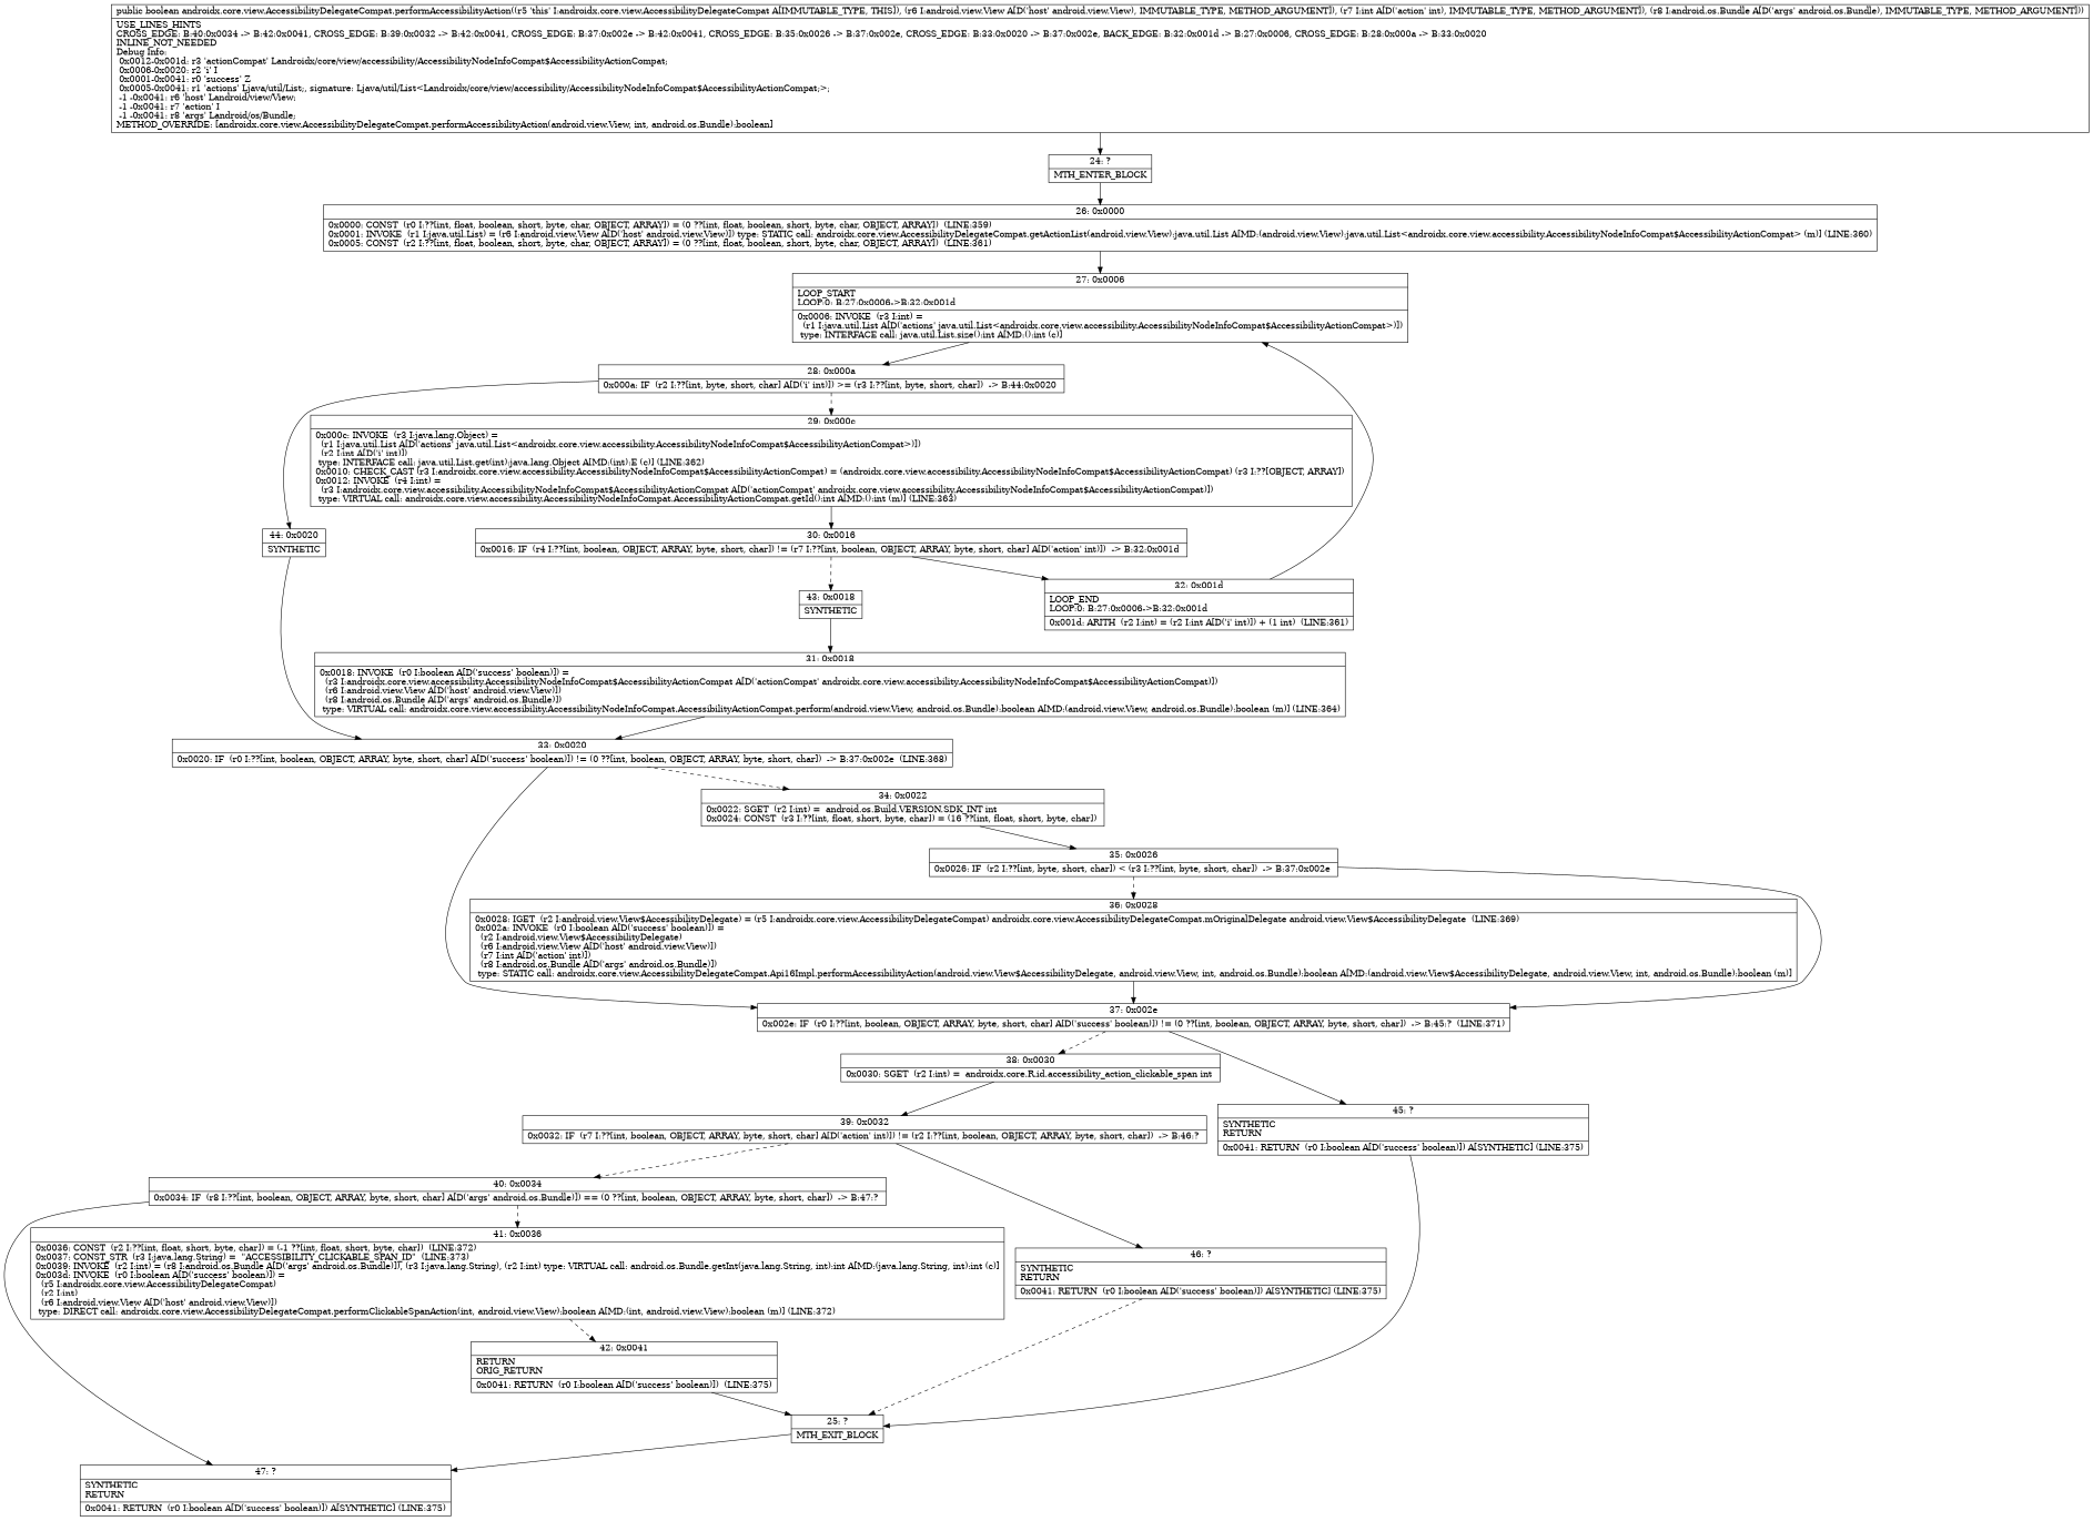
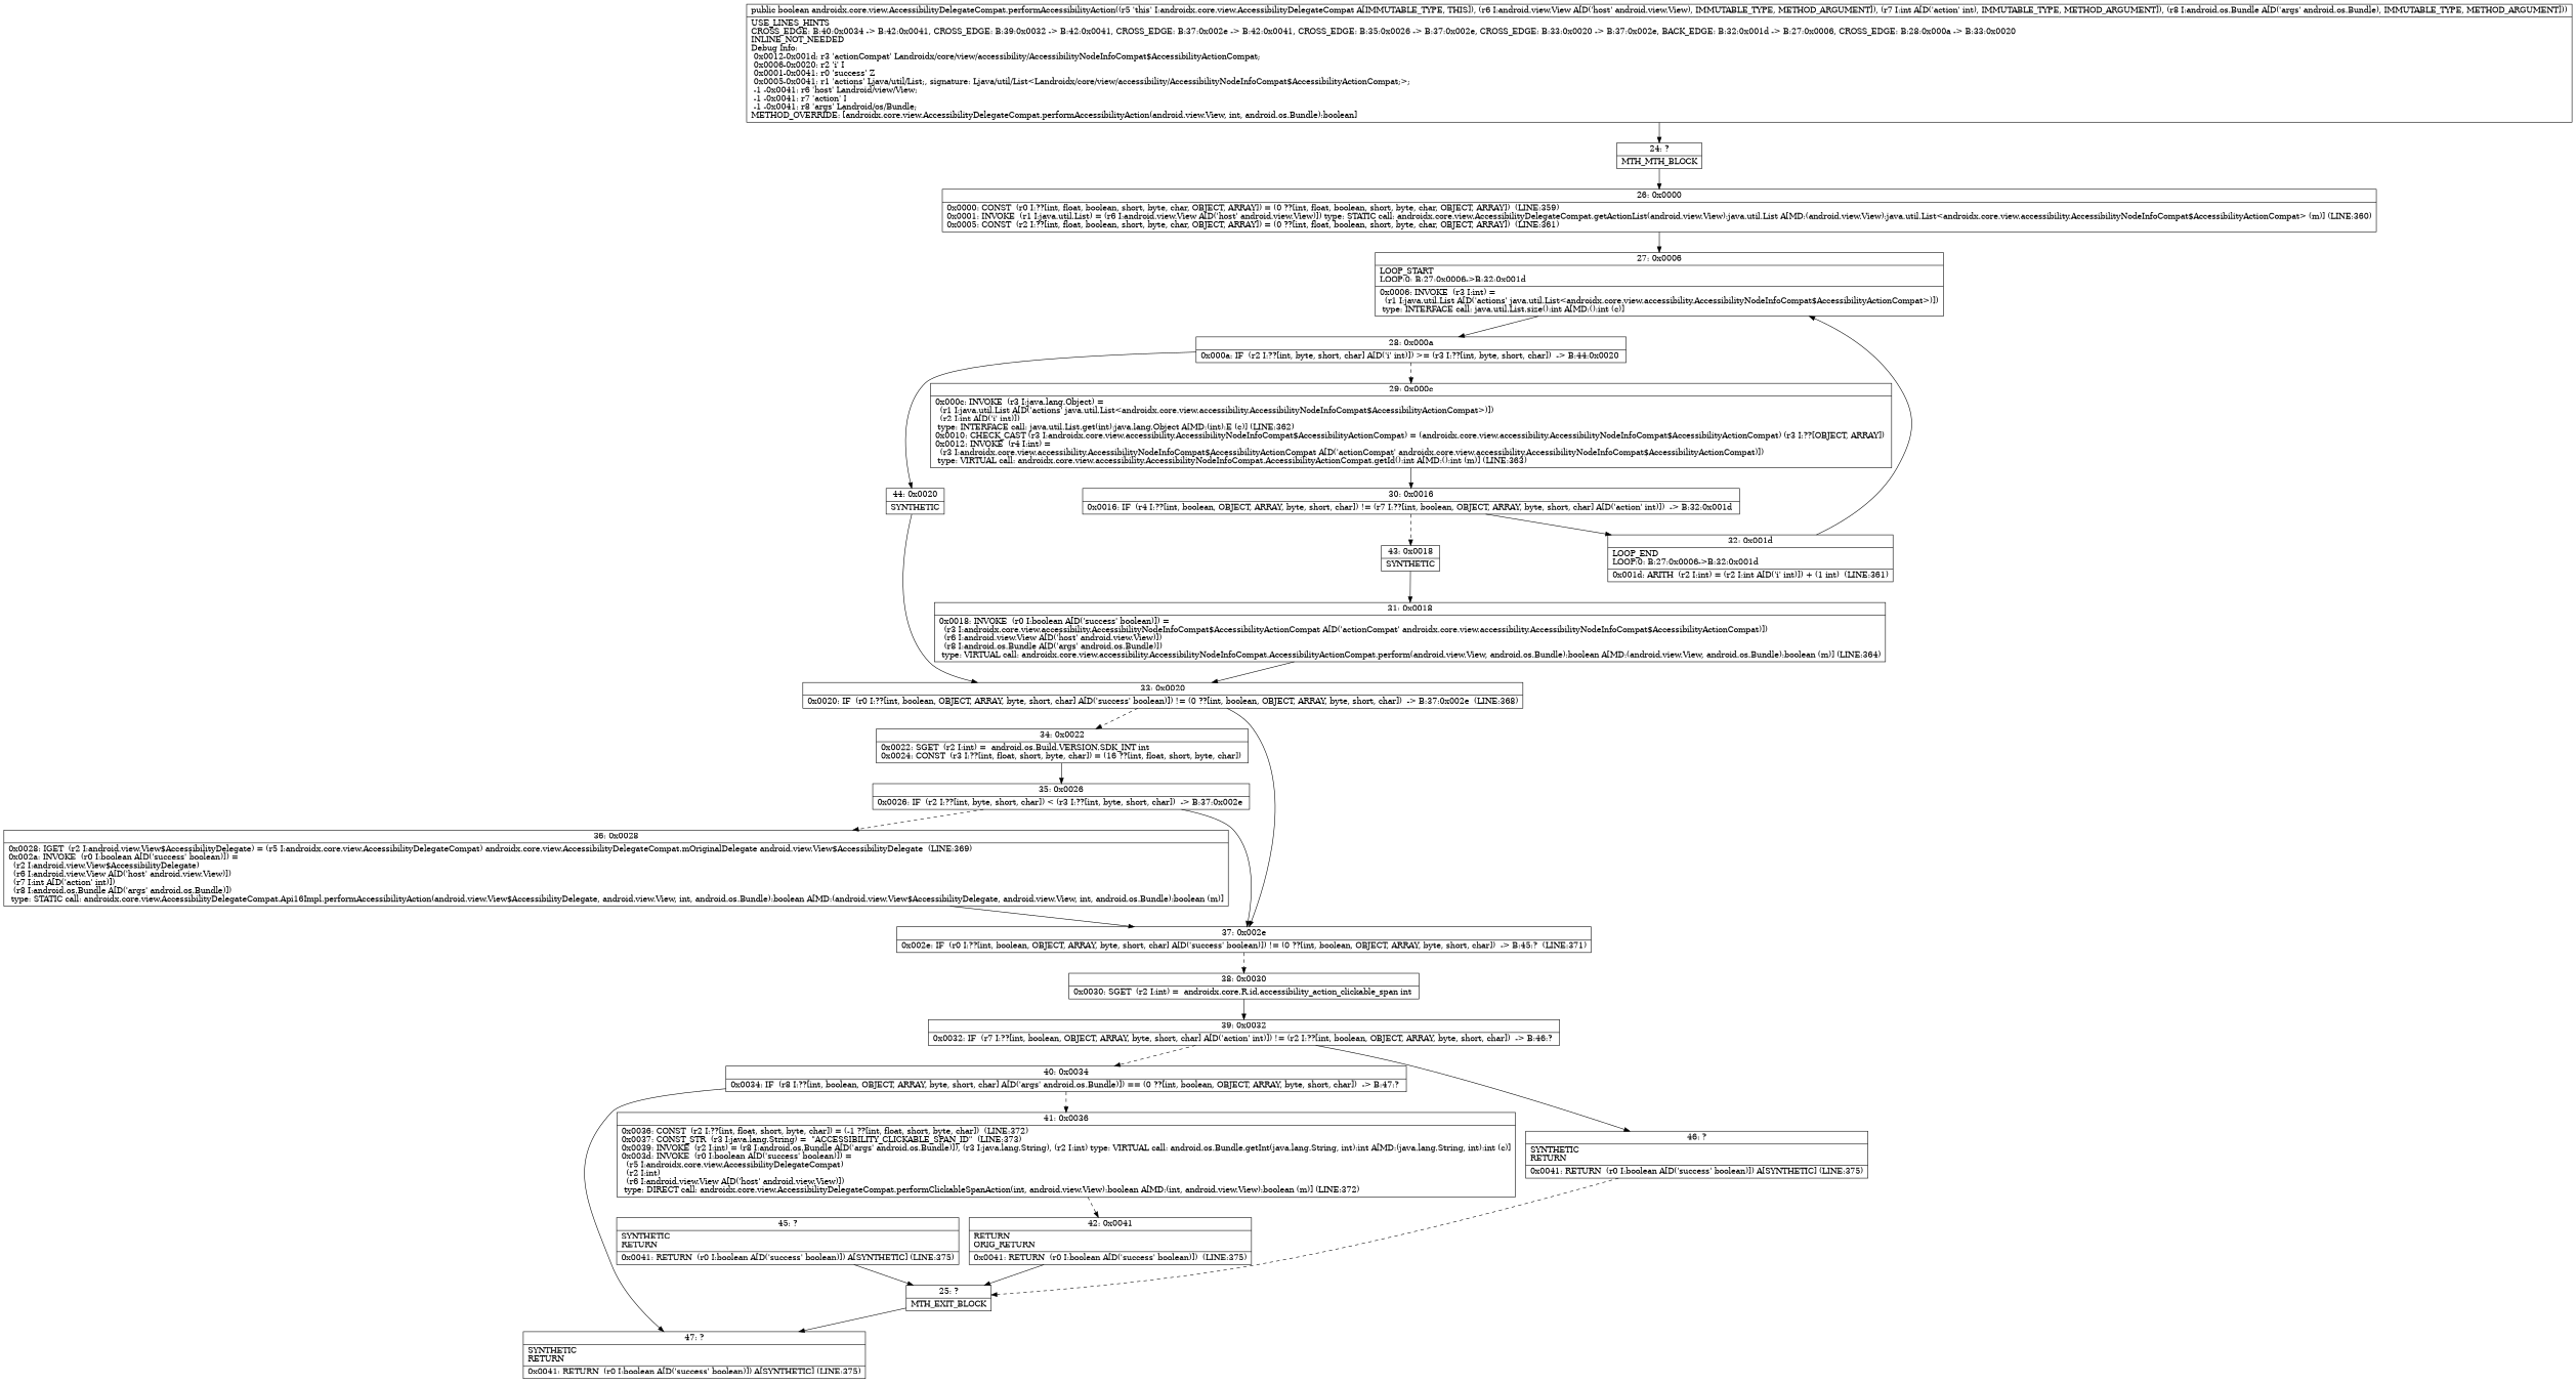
  digraph {
    node [shape=record]
-   n1 [label="{24\:\ ?|MTH_ENTER_BLOCK\l}"]
+   n1 [label="{24\:\ ?|MTH_MTH_BLOCK\l}"]
    n2 [label="{26\:\ 0x0000|0x0000: CONST  (r0 I:??[int, float, boolean, short, byte, char, OBJECT, ARRAY]) = (0 ??[int, float, boolean, short, byte, char, OBJECT, ARRAY])  (LINE:359)\l0x0001: INVOKE  (r1 I:java.util.List) = (r6 I:android.view.View A[D('host' android.view.View)]) type: STATIC call: androidx.core.view.AccessibilityDelegateCompat.getActionList(android.view.View):java.util.List A[MD:(android.view.View):java.util.List\<androidx.core.view.accessibility.AccessibilityNodeInfoCompat$AccessibilityActionCompat\> (m)] (LINE:360)\l0x0005: CONST  (r2 I:??[int, float, boolean, short, byte, char, OBJECT, ARRAY]) = (0 ??[int, float, boolean, short, byte, char, OBJECT, ARRAY])  (LINE:361)\l}"]
    n3 [label="{27\:\ 0x0006|LOOP_START\lLOOP:0: B:27:0x0006\-\>B:32:0x001d\l|0x0006: INVOKE  (r3 I:int) = \l  (r1 I:java.util.List A[D('actions' java.util.List\<androidx.core.view.accessibility.AccessibilityNodeInfoCompat$AccessibilityActionCompat\>)])\l type: INTERFACE call: java.util.List.size():int A[MD:():int (c)]\l}"]
    n4 [label="{28\:\ 0x000a|0x000a: IF  (r2 I:??[int, byte, short, char] A[D('i' int)]) \>= (r3 I:??[int, byte, short, char])  \-\> B:44:0x0020 \l}"]
    n5 [label="{29\:\ 0x000c|0x000c: INVOKE  (r3 I:java.lang.Object) = \l  (r1 I:java.util.List A[D('actions' java.util.List\<androidx.core.view.accessibility.AccessibilityNodeInfoCompat$AccessibilityActionCompat\>)])\l  (r2 I:int A[D('i' int)])\l type: INTERFACE call: java.util.List.get(int):java.lang.Object A[MD:(int):E (c)] (LINE:362)\l0x0010: CHECK_CAST (r3 I:androidx.core.view.accessibility.AccessibilityNodeInfoCompat$AccessibilityActionCompat) = (androidx.core.view.accessibility.AccessibilityNodeInfoCompat$AccessibilityActionCompat) (r3 I:??[OBJECT, ARRAY]) \l0x0012: INVOKE  (r4 I:int) = \l  (r3 I:androidx.core.view.accessibility.AccessibilityNodeInfoCompat$AccessibilityActionCompat A[D('actionCompat' androidx.core.view.accessibility.AccessibilityNodeInfoCompat$AccessibilityActionCompat)])\l type: VIRTUAL call: androidx.core.view.accessibility.AccessibilityNodeInfoCompat.AccessibilityActionCompat.getId():int A[MD:():int (m)] (LINE:363)\l}"]
    n6 [label="{44\:\ 0x0020|SYNTHETIC\l}"]
    n7 [label="{30\:\ 0x0016|0x0016: IF  (r4 I:??[int, boolean, OBJECT, ARRAY, byte, short, char]) != (r7 I:??[int, boolean, OBJECT, ARRAY, byte, short, char] A[D('action' int)])  \-\> B:32:0x001d \l}"]
    n8 [label="{33\:\ 0x0020|0x0020: IF  (r0 I:??[int, boolean, OBJECT, ARRAY, byte, short, char] A[D('success' boolean)]) != (0 ??[int, boolean, OBJECT, ARRAY, byte, short, char])  \-\> B:37:0x002e  (LINE:368)\l}"]
    n9 [label="{32\:\ 0x001d|LOOP_END\lLOOP:0: B:27:0x0006\-\>B:32:0x001d\l|0x001d: ARITH  (r2 I:int) = (r2 I:int A[D('i' int)]) + (1 int)  (LINE:361)\l}"]
    n10 [label="{43\:\ 0x0018|SYNTHETIC\l}"]
    n11 [label="{31\:\ 0x0018|0x0018: INVOKE  (r0 I:boolean A[D('success' boolean)]) = \l  (r3 I:androidx.core.view.accessibility.AccessibilityNodeInfoCompat$AccessibilityActionCompat A[D('actionCompat' androidx.core.view.accessibility.AccessibilityNodeInfoCompat$AccessibilityActionCompat)])\l  (r6 I:android.view.View A[D('host' android.view.View)])\l  (r8 I:android.os.Bundle A[D('args' android.os.Bundle)])\l type: VIRTUAL call: androidx.core.view.accessibility.AccessibilityNodeInfoCompat.AccessibilityActionCompat.perform(android.view.View, android.os.Bundle):boolean A[MD:(android.view.View, android.os.Bundle):boolean (m)] (LINE:364)\l}"]
    n12 [label="{34\:\ 0x0022|0x0022: SGET  (r2 I:int) =  android.os.Build.VERSION.SDK_INT int \l0x0024: CONST  (r3 I:??[int, float, short, byte, char]) = (16 ??[int, float, short, byte, char]) \l}"]
    n13 [label="{37\:\ 0x002e|0x002e: IF  (r0 I:??[int, boolean, OBJECT, ARRAY, byte, short, char] A[D('success' boolean)]) != (0 ??[int, boolean, OBJECT, ARRAY, byte, short, char])  \-\> B:45:?  (LINE:371)\l}"]
    n14 [label="{35\:\ 0x0026|0x0026: IF  (r2 I:??[int, byte, short, char]) \< (r3 I:??[int, byte, short, char])  \-\> B:37:0x002e \l}"]
    n15 [label="{38\:\ 0x0030|0x0030: SGET  (r2 I:int) =  androidx.core.R.id.accessibility_action_clickable_span int \l}"]
    n16 [label="{45\:\ ?|SYNTHETIC\lRETURN\l|0x0041: RETURN  (r0 I:boolean A[D('success' boolean)]) A[SYNTHETIC] (LINE:375)\l}"]
    n17 [label="{36\:\ 0x0028|0x0028: IGET  (r2 I:android.view.View$AccessibilityDelegate) = (r5 I:androidx.core.view.AccessibilityDelegateCompat) androidx.core.view.AccessibilityDelegateCompat.mOriginalDelegate android.view.View$AccessibilityDelegate  (LINE:369)\l0x002a: INVOKE  (r0 I:boolean A[D('success' boolean)]) = \l  (r2 I:android.view.View$AccessibilityDelegate)\l  (r6 I:android.view.View A[D('host' android.view.View)])\l  (r7 I:int A[D('action' int)])\l  (r8 I:android.os.Bundle A[D('args' android.os.Bundle)])\l type: STATIC call: androidx.core.view.AccessibilityDelegateCompat.Api16Impl.performAccessibilityAction(android.view.View$AccessibilityDelegate, android.view.View, int, android.os.Bundle):boolean A[MD:(android.view.View$AccessibilityDelegate, android.view.View, int, android.os.Bundle):boolean (m)]\l}"]
    n18 [label="{39\:\ 0x0032|0x0032: IF  (r7 I:??[int, boolean, OBJECT, ARRAY, byte, short, char] A[D('action' int)]) != (r2 I:??[int, boolean, OBJECT, ARRAY, byte, short, char])  \-\> B:46:? \l}"]
    n19 [label="{25\:\ ?|MTH_EXIT_BLOCK\l}"]
    n20 [label="{40\:\ 0x0034|0x0034: IF  (r8 I:??[int, boolean, OBJECT, ARRAY, byte, short, char] A[D('args' android.os.Bundle)]) == (0 ??[int, boolean, OBJECT, ARRAY, byte, short, char])  \-\> B:47:? \l}"]
    n21 [label="{46\:\ ?|SYNTHETIC\lRETURN\l|0x0041: RETURN  (r0 I:boolean A[D('success' boolean)]) A[SYNTHETIC] (LINE:375)\l}"]
    n22 [label="{41\:\ 0x0036|0x0036: CONST  (r2 I:??[int, float, short, byte, char]) = (\-1 ??[int, float, short, byte, char])  (LINE:372)\l0x0037: CONST_STR  (r3 I:java.lang.String) =  \"ACCESSIBILITY_CLICKABLE_SPAN_ID\"  (LINE:373)\l0x0039: INVOKE  (r2 I:int) = (r8 I:android.os.Bundle A[D('args' android.os.Bundle)]), (r3 I:java.lang.String), (r2 I:int) type: VIRTUAL call: android.os.Bundle.getInt(java.lang.String, int):int A[MD:(java.lang.String, int):int (c)]\l0x003d: INVOKE  (r0 I:boolean A[D('success' boolean)]) = \l  (r5 I:androidx.core.view.AccessibilityDelegateCompat)\l  (r2 I:int)\l  (r6 I:android.view.View A[D('host' android.view.View)])\l type: DIRECT call: androidx.core.view.AccessibilityDelegateCompat.performClickableSpanAction(int, android.view.View):boolean A[MD:(int, android.view.View):boolean (m)] (LINE:372)\l}"]
    n23 [label="{47\:\ ?|SYNTHETIC\lRETURN\l|0x0041: RETURN  (r0 I:boolean A[D('success' boolean)]) A[SYNTHETIC] (LINE:375)\l}"]
    n24 [label="{42\:\ 0x0041|RETURN\lORIG_RETURN\l|0x0041: RETURN  (r0 I:boolean A[D('success' boolean)])  (LINE:375)\l}"]
    n25 [label="{public boolean androidx.core.view.AccessibilityDelegateCompat.performAccessibilityAction((r5 'this' I:androidx.core.view.AccessibilityDelegateCompat A[IMMUTABLE_TYPE, THIS]), (r6 I:android.view.View A[D('host' android.view.View), IMMUTABLE_TYPE, METHOD_ARGUMENT]), (r7 I:int A[D('action' int), IMMUTABLE_TYPE, METHOD_ARGUMENT]), (r8 I:android.os.Bundle A[D('args' android.os.Bundle), IMMUTABLE_TYPE, METHOD_ARGUMENT]))  | USE_LINES_HINTS\lCROSS_EDGE: B:40:0x0034 \-\> B:42:0x0041, CROSS_EDGE: B:39:0x0032 \-\> B:42:0x0041, CROSS_EDGE: B:37:0x002e \-\> B:42:0x0041, CROSS_EDGE: B:35:0x0026 \-\> B:37:0x002e, CROSS_EDGE: B:33:0x0020 \-\> B:37:0x002e, BACK_EDGE: B:32:0x001d \-\> B:27:0x0006, CROSS_EDGE: B:28:0x000a \-\> B:33:0x0020\lINLINE_NOT_NEEDED\lDebug Info:\l  0x0012\-0x001d: r3 'actionCompat' Landroidx\/core\/view\/accessibility\/AccessibilityNodeInfoCompat$AccessibilityActionCompat;\l  0x0006\-0x0020: r2 'i' I\l  0x0001\-0x0041: r0 'success' Z\l  0x0005\-0x0041: r1 'actions' Ljava\/util\/List;, signature: Ljava\/util\/List\<Landroidx\/core\/view\/accessibility\/AccessibilityNodeInfoCompat$AccessibilityActionCompat;\>;\l  \-1 \-0x0041: r6 'host' Landroid\/view\/View;\l  \-1 \-0x0041: r7 'action' I\l  \-1 \-0x0041: r8 'args' Landroid\/os\/Bundle;\lMETHOD_OVERRIDE: [androidx.core.view.AccessibilityDelegateCompat.performAccessibilityAction(android.view.View, int, android.os.Bundle):boolean]\l}"]
    n1 -> n2
    n2 -> n3
    n3 -> n4
    n4 -> n5 [style=dashed]
    n4 -> n6
    n5 -> n7
    n6 -> n8
    n7 -> n9
    n7 -> n10 [style=dashed]
    n8 -> n12 [style=dashed]
    n8 -> n13
    n9 -> n3
    n10 -> n11
    n11 -> n8
    n12 -> n14
    n13 -> n15 [style=dashed]
-   n13 -> n16
    n14 -> n13
    n14 -> n17 [style=dashed]
    n15 -> n18
    n16 -> n19
    n17 -> n13
    n18 -> n20 [style=dashed]
    n18 -> n21
    n19 -> n23
    n20 -> n22 [style=dashed]
    n20 -> n23
    n21 -> n19 [style=dashed]
    n22 -> n24 [style=dashed]
    n24 -> n19
    n25 -> n1
  }
